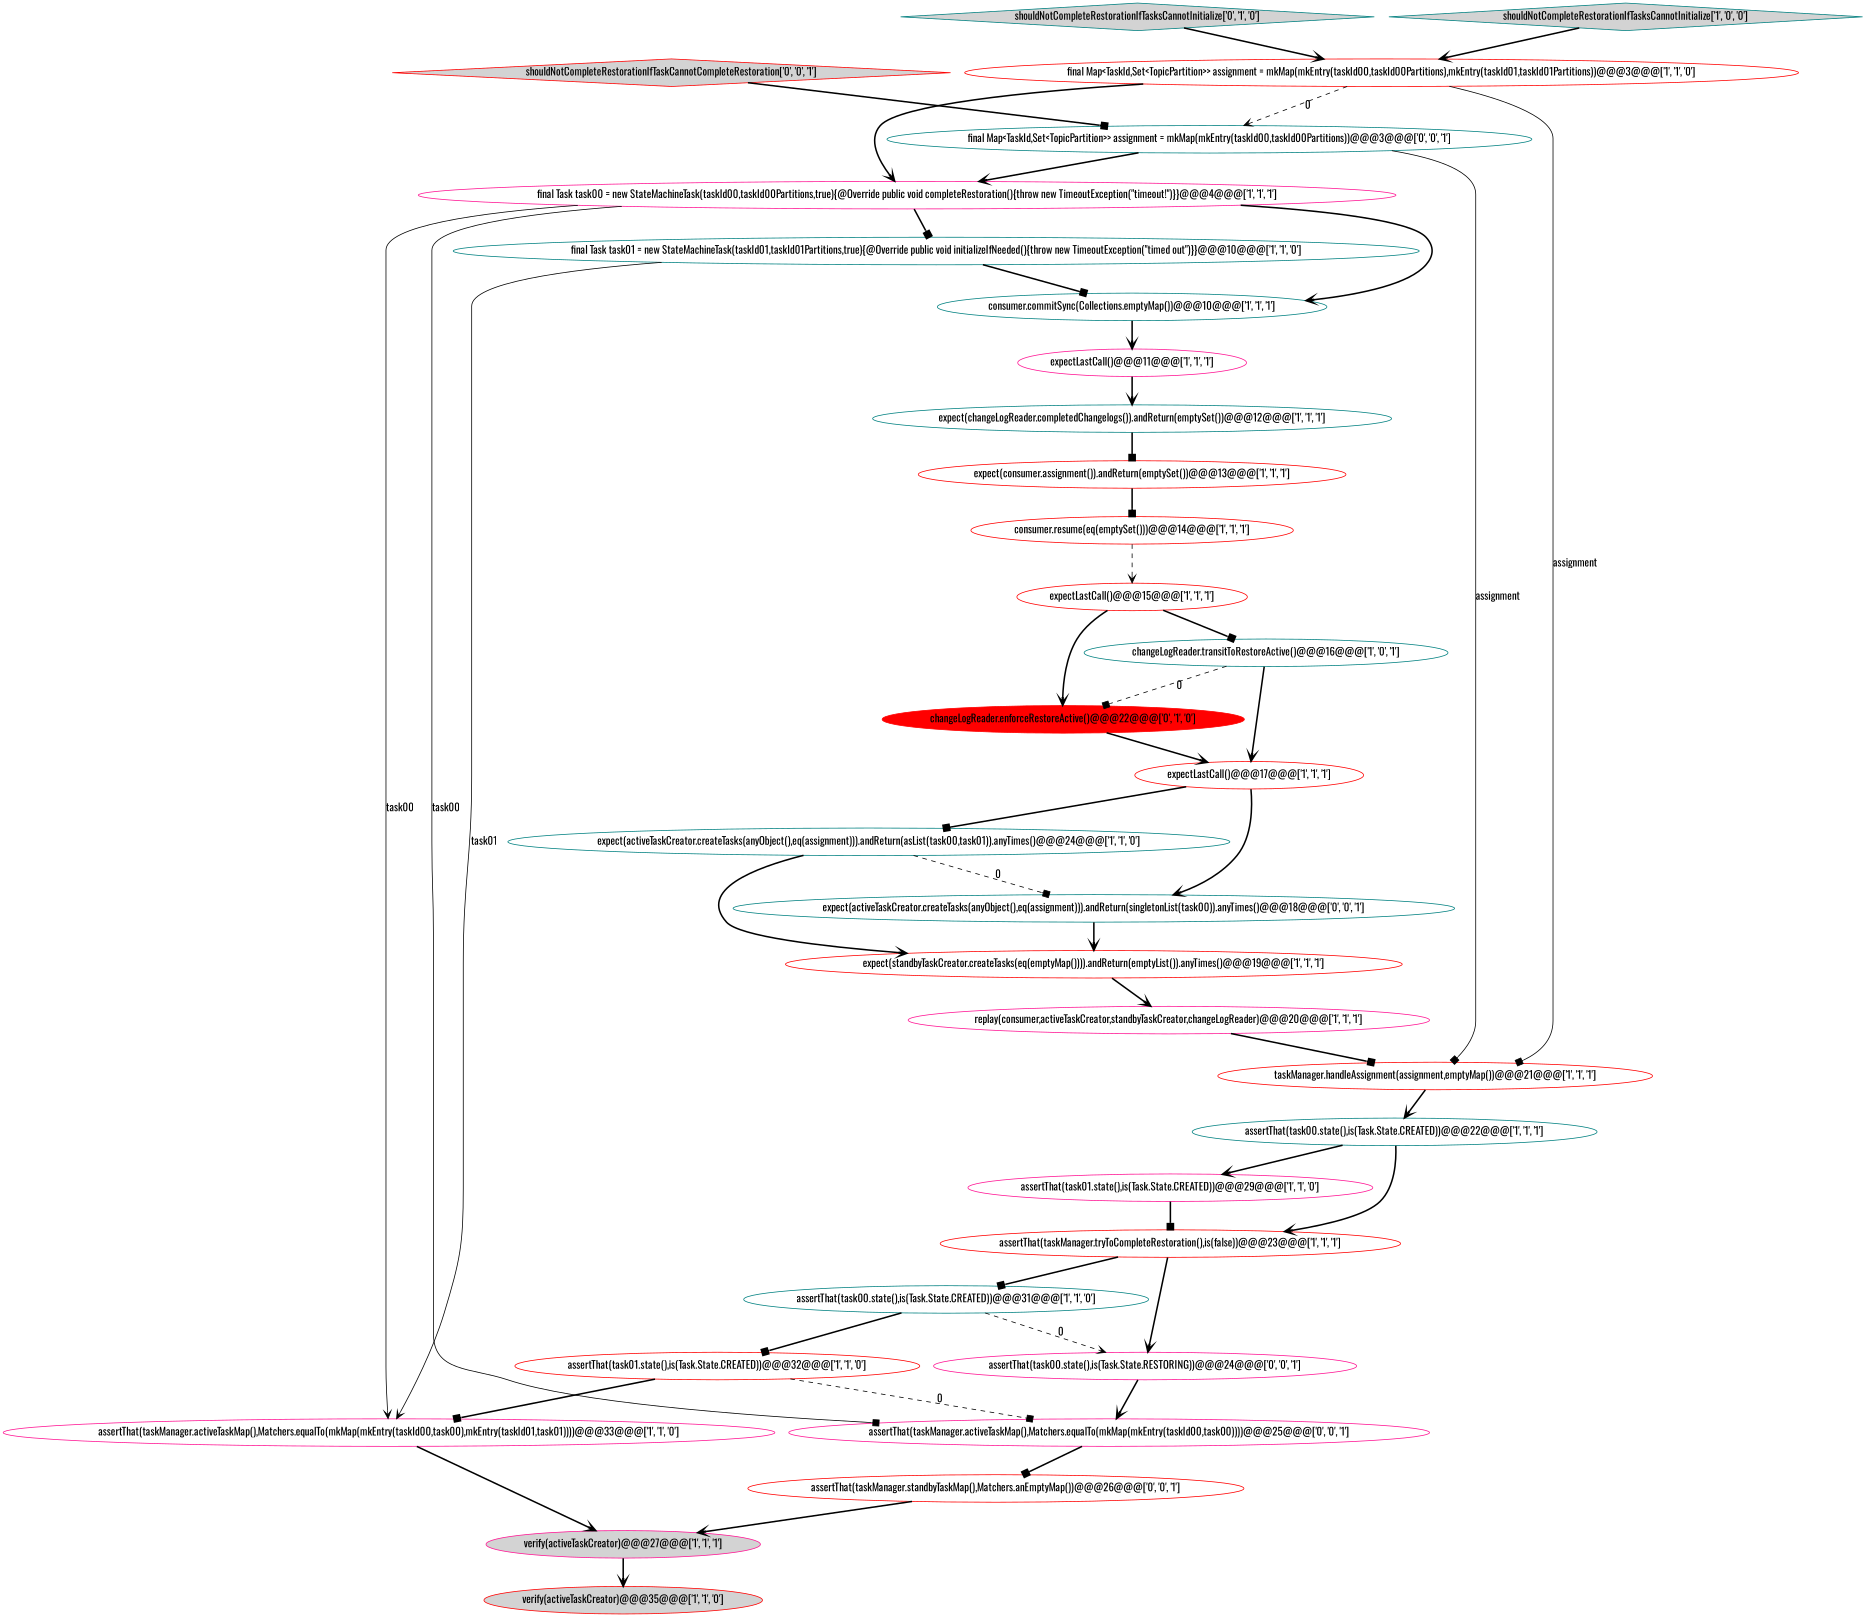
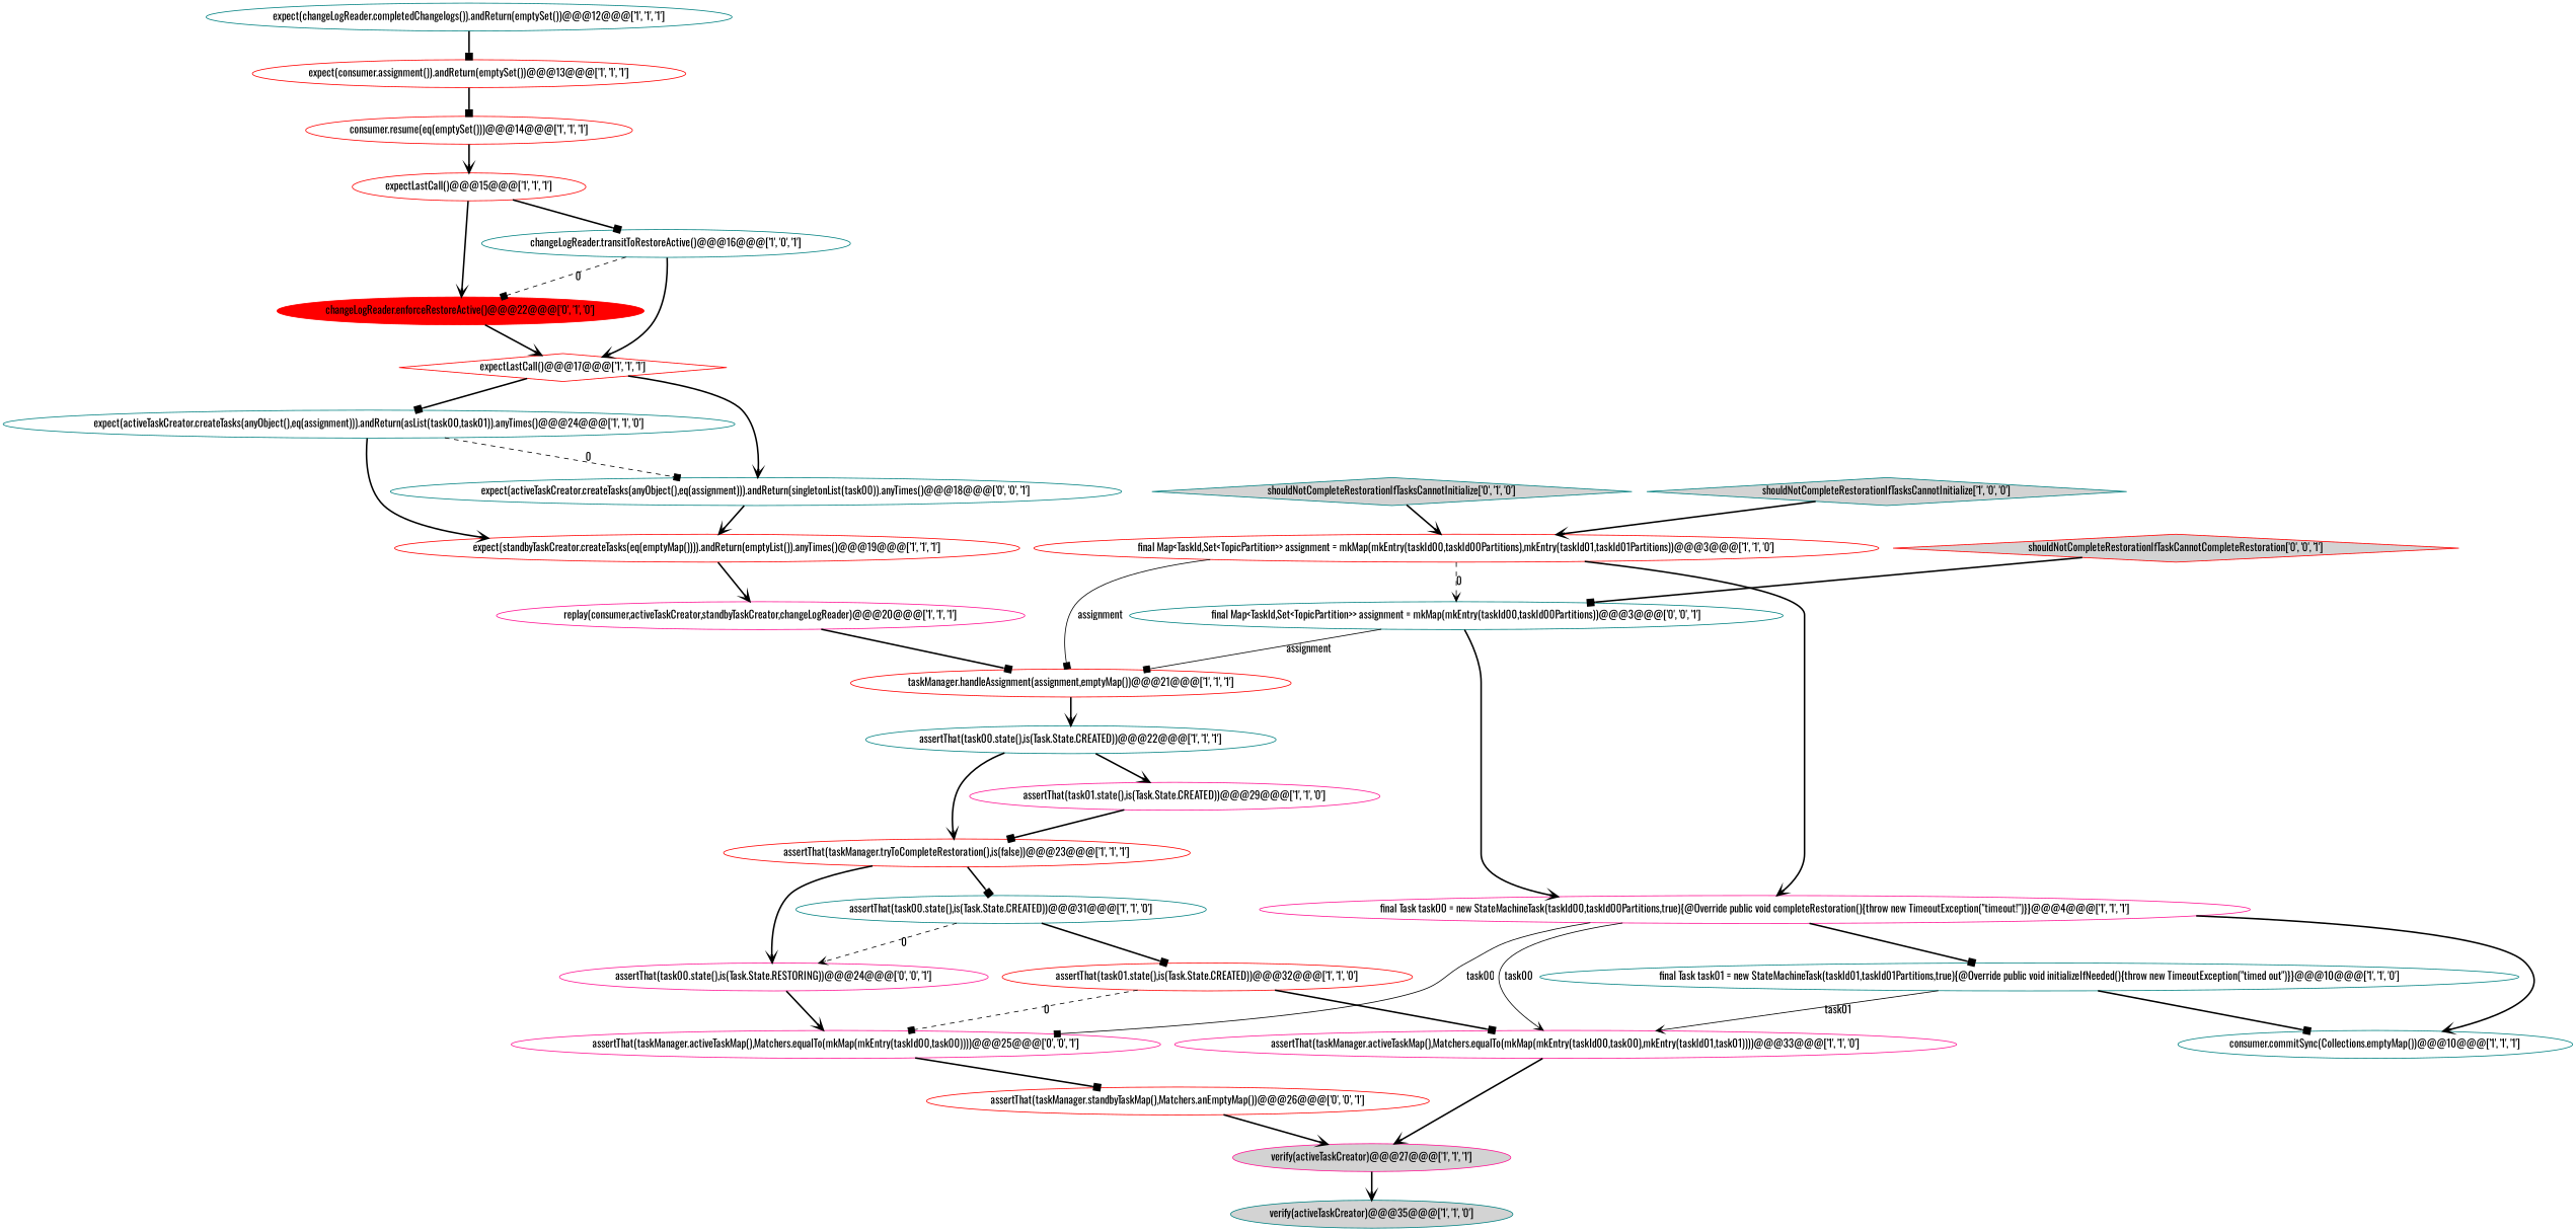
  digraph {
    fontname=Oswald
    node [color=red fillcolor=white fontname=Oswald shape=ellipse style=filled]
    edge [arrowhead=vee fontname=Oswald style=bold]
    n1 [label="taskManager.handleAssignment(assignment,emptyMap())@@@21@@@['1', '1', '1']"]
    n2 [color=teal label="assertThat(task00.state(),is(Task.State.CREATED))@@@22@@@['1', '1', '1']"]
    n3 [label="assertThat(taskManager.tryToCompleteRestoration(),is(false))@@@23@@@['1', '1', '1']"]
    n4 [color=deeppink label="assertThat(task01.state(),is(Task.State.CREATED))@@@29@@@['1', '1', '0']"]
    n5 [color=teal fillcolor=lightgray label="shouldNotCompleteRestorationIfTasksCannotInitialize['0', '1', '0']" shape=diamond]
    n6 [label="final Map<TaskId,Set<TopicPartition>> assignment = mkMap(mkEntry(taskId00,taskId00Partitions),mkEntry(taskId01,taskId01Partitions))@@@3@@@['1', '1', '0']"]
    n7 [color=teal label="final Map<TaskId,Set<TopicPartition>> assignment = mkMap(mkEntry(taskId00,taskId00Partitions))@@@3@@@['0', '0', '1']"]
    n8 [color=deeppink label="final Task task00 = new StateMachineTask(taskId00,taskId00Partitions,true){@Override public void completeRestoration(){throw new TimeoutException(\"timeout!\")}}@@@4@@@['1', '1', '1']"]
    n9 [color=deeppink label="assertThat(taskManager.activeTaskMap(),Matchers.equalTo(mkMap(mkEntry(taskId00,task00),mkEntry(taskId01,task01))))@@@33@@@['1', '1', '0']"]
    n10 [color=teal label="consumer.commitSync(Collections.emptyMap())@@@10@@@['1', '1', '1']"]
    n11 [color=deeppink label="assertThat(taskManager.activeTaskMap(),Matchers.equalTo(mkMap(mkEntry(taskId00,task00))))@@@25@@@['0', '0', '1']"]
    n12 [color=teal label="final Task task01 = new StateMachineTask(taskId01,taskId01Partitions,true){@Override public void initializeIfNeeded(){throw new TimeoutException(\"timed out\")}}@@@10@@@['1', '1', '0']"]
    n13 [label="expect(standbyTaskCreator.createTasks(eq(emptyMap()))).andReturn(emptyList()).anyTimes()@@@19@@@['1', '1', '1']"]
    n14 [color=deeppink label="replay(consumer,activeTaskCreator,standbyTaskCreator,changeLogReader)@@@20@@@['1', '1', '1']"]
    n15 [fillcolor=red label="changeLogReader.enforceRestoreActive()@@@22@@@['0', '1', '0']"]
-   n16 [label="expectLastCall()@@@17@@@['1', '1', '1']"]
+   n16 [label="expectLastCall()@@@17@@@['1', '1', '1']" shape=diamond]
    n17 [color=teal label="expect(activeTaskCreator.createTasks(anyObject(),eq(assignment))).andReturn(asList(task00,task01)).anyTimes()@@@24@@@['1', '1', '0']"]
    n18 [color=teal label="expect(activeTaskCreator.createTasks(anyObject(),eq(assignment))).andReturn(singletonList(task00)).anyTimes()@@@18@@@['0', '0', '1']"]
    n19 [color=teal label="assertThat(task00.state(),is(Task.State.CREATED))@@@31@@@['1', '1', '0']"]
    n20 [color=deeppink label="assertThat(task00.state(),is(Task.State.RESTORING))@@@24@@@['0', '0', '1']"]
    n21 [label="assertThat(task01.state(),is(Task.State.CREATED))@@@32@@@['1', '1', '0']"]
-   n22 [color=deeppink label="expectLastCall()@@@11@@@['1', '1', '1']"]
    n23 [color=teal label="expect(changeLogReader.completedChangelogs()).andReturn(emptySet())@@@12@@@['1', '1', '1']"]
    n24 [label="expect(consumer.assignment()).andReturn(emptySet())@@@13@@@['1', '1', '1']"]
    n25 [label="consumer.resume(eq(emptySet()))@@@14@@@['1', '1', '1']"]
    n26 [label="expectLastCall()@@@15@@@['1', '1', '1']"]
    n27 [color=teal label="changeLogReader.transitToRestoreActive()@@@16@@@['1', '0', '1']"]
    n28 [fillcolor=lightgray label="shouldNotCompleteRestorationIfTaskCannotCompleteRestoration['0', '0', '1']" shape=diamond]
    n29 [color=teal fillcolor=lightgray label="shouldNotCompleteRestorationIfTasksCannotInitialize['1', '0', '0']" shape=diamond]
    n30 [color=deeppink fillcolor=lightgray label="verify(activeTaskCreator)@@@27@@@['1', '1', '1']"]
-   n31 [fillcolor=lightgray label="verify(activeTaskCreator)@@@35@@@['1', '1', '0']"]
+   n31 [color=teal fillcolor=lightgray label="verify(activeTaskCreator)@@@35@@@['1', '1', '0']"]
    n32 [label="assertThat(taskManager.standbyTaskMap(),Matchers.anEmptyMap())@@@26@@@['0', '0', '1']"]
    n1 -> n2
    n2 -> n3
    n2 -> n4
    n3 -> n19 [arrowhead=box]
    n3 -> n20
    n4 -> n3 [arrowhead=box]
    n5 -> n6
    n6 -> n1 [arrowhead=box label=assignment style=solid]
    n6 -> n7 [label=0 style=dashed]
    n6 -> n8
    n7 -> n1 [arrowhead=box label=assignment style=solid]
    n7 -> n8
    n8 -> n9 [label=task00 style=solid]
    n8 -> n10
    n8 -> n11 [arrowhead=box label=task00 style=solid]
    n8 -> n12 [arrowhead=box]
    n9 -> n30
-   n10 -> n22
    n11 -> n32 [arrowhead=box]
    n12 -> n9 [label=task01 style=solid]
    n12 -> n10 [arrowhead=box]
    n13 -> n14
    n14 -> n1 [arrowhead=box]
    n15 -> n16
    n16 -> n17 [arrowhead=box]
    n16 -> n18
    n17 -> n13
    n17 -> n18 [arrowhead=box label=0 style=dashed]
    n18 -> n13
    n19 -> n20 [label=0 style=dashed]
    n19 -> n21 [arrowhead=box]
    n20 -> n11
    n21 -> n9 [arrowhead=box]
    n21 -> n11 [arrowhead=box label=0 style=dashed]
-   n22 -> n23
    n23 -> n24 [arrowhead=box]
    n24 -> n25 [arrowhead=box]
-   n25 -> n26 [style=dashed]
+   n25 -> n26
    n26 -> n15
    n26 -> n27 [arrowhead=box]
    n27 -> n15 [arrowhead=box label=0 style=dashed]
    n27 -> n16
    n28 -> n7 [arrowhead=box]
    n29 -> n6
    n30 -> n31
    n32 -> n30
  }
